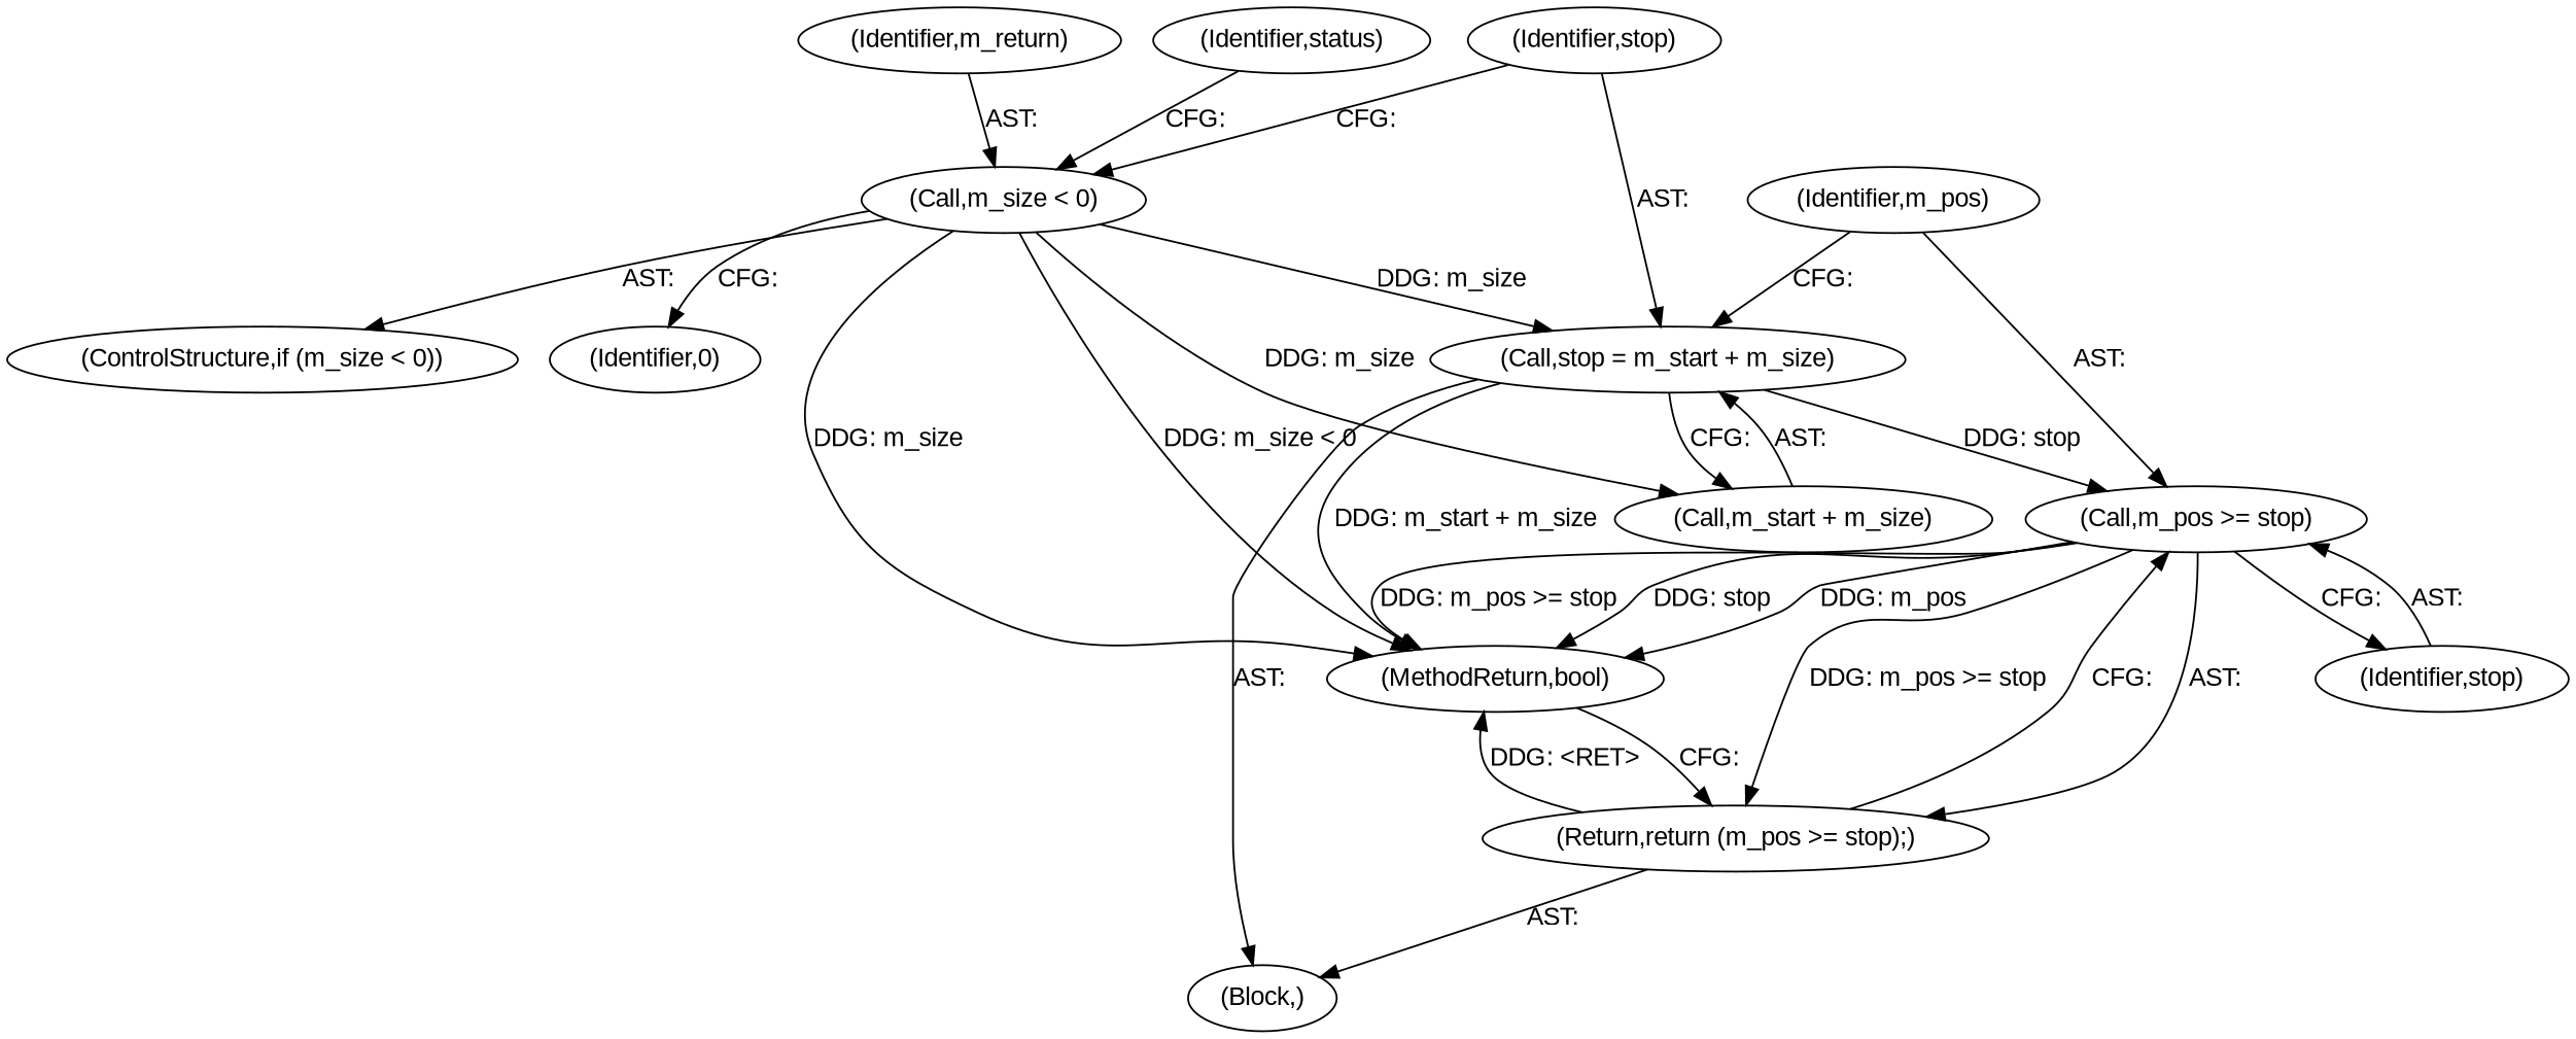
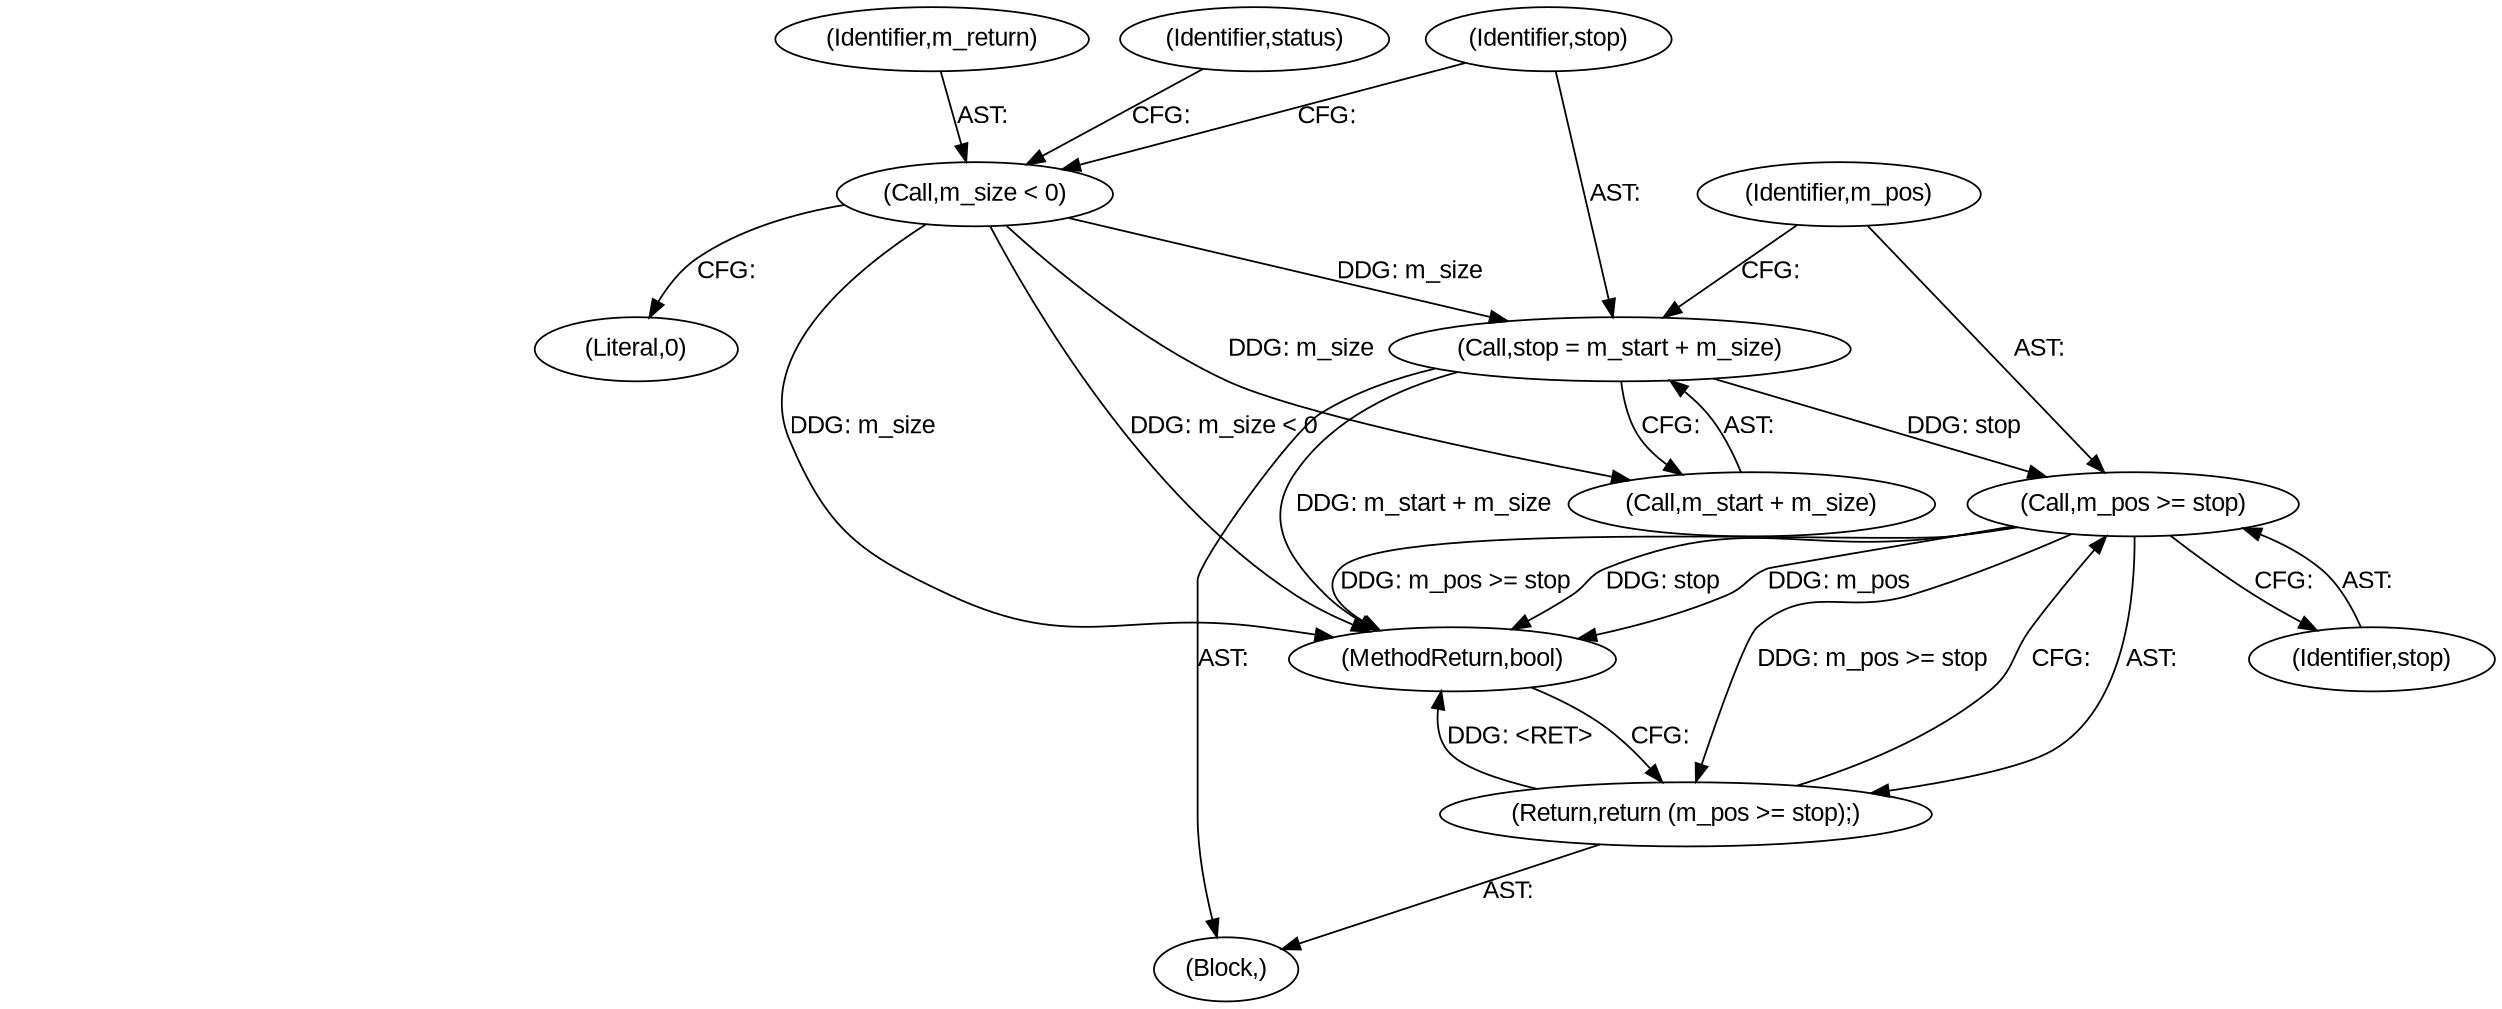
  digraph {
    fontname="Liberation Sans"
    node [fontname="Liberation Sans"]
    edge [fontname="Liberation Sans"]
    n1 [label="(Call,stop = m_start + m_size)"]
    n2 [label="(Call,m_pos >= stop)"]
    n3 [label="(Block,)"]
    n4 [label="(Call,m_start + m_size)"]
    n5 [label="(MethodReturn,bool)"]
    n6 [label="(Return,return (m_pos >= stop);)"]
    n7 [label="(Identifier,stop)"]
    n8 [label="(Call,m_size < 0)"]
-   n9 [label="(ControlStructure,if (m_size < 0))"]
-   n10 [label="(Identifier,0)"]
+   n10 [label="(Literal,0)"]
    n11 [label="(Identifier,m_pos)"]
    n12 [label="(Identifier,stop)"]
    n13 [label="(Identifier,status)"]
    n14 [label="(Identifier,m_return)"]
    n1 -> n2 [label="DDG: stop"]
    n1 -> n3 [label="AST: "]
    n1 -> n4 [label="CFG: "]
    n1 -> n5 [label="DDG: m_start + m_size"]
    n2 -> n5 [label="DDG: m_pos"]
    n2 -> n5 [label="DDG: m_pos >= stop"]
    n2 -> n5 [label="DDG: stop"]
    n2 -> n6 [label="AST: "]
    n2 -> n6 [label="DDG: m_pos >= stop"]
    n2 -> n7 [label="CFG: "]
    n4 -> n1 [label="AST: "]
    n5 -> n6 [label="CFG: "]
    n6 -> n2 [label="CFG: "]
    n6 -> n3 [label="AST: "]
    n6 -> n5 [label="DDG: <RET>"]
    n7 -> n2 [label="AST: "]
    n8 -> n1 [label="DDG: m_size"]
    n8 -> n4 [label="DDG: m_size"]
    n8 -> n5 [label="DDG: m_size"]
    n8 -> n5 [label="DDG: m_size < 0"]
-   n8 -> n9 [label="AST: "]
    n8 -> n10 [label="CFG: "]
    n11 -> n1 [label="CFG: "]
    n11 -> n2 [label="AST: "]
    n12 -> n1 [label="AST: "]
    n12 -> n8 [label="CFG: "]
    n13 -> n8 [label="CFG: "]
    n14 -> n8 [label="AST: "]
  }
